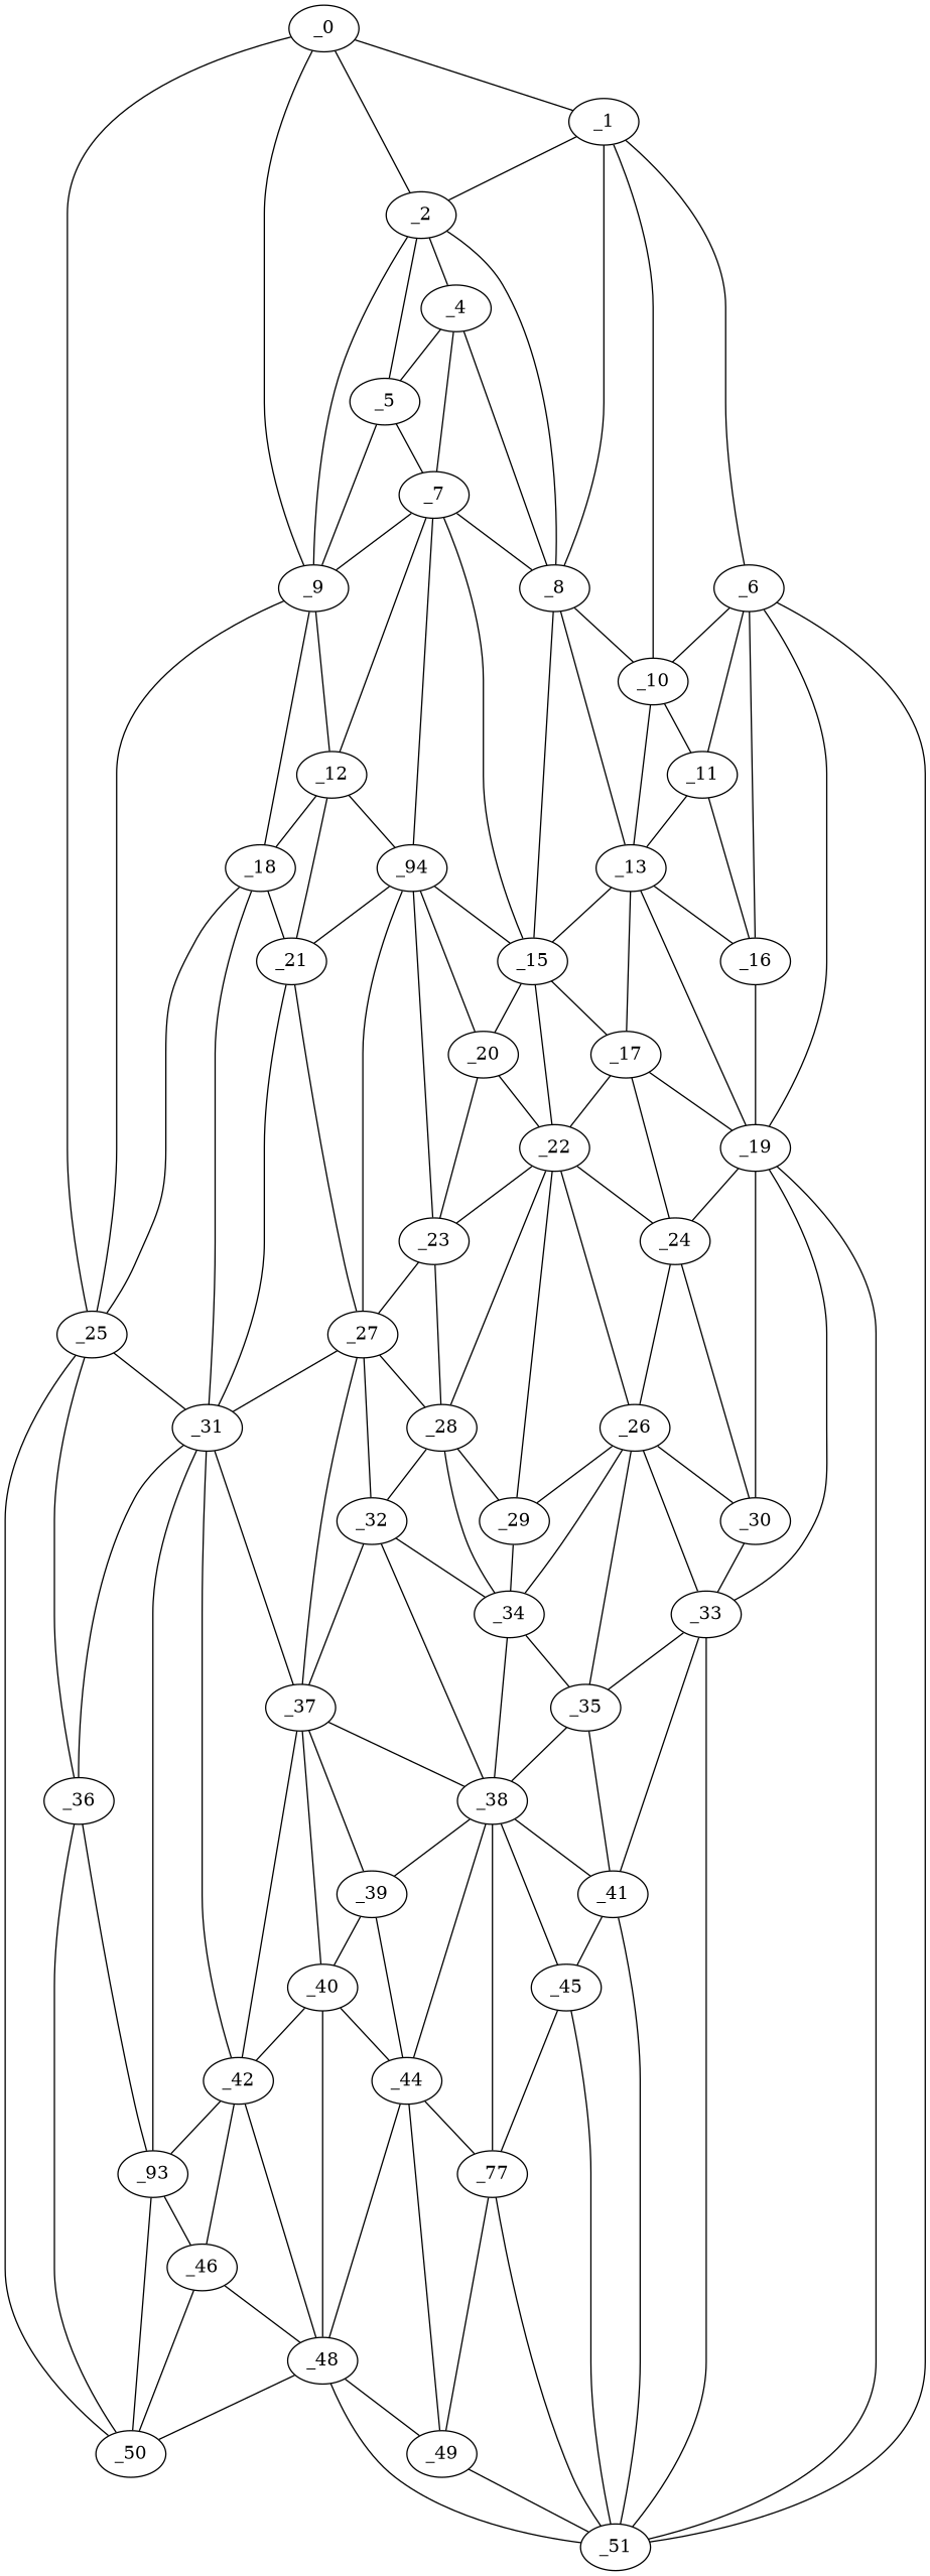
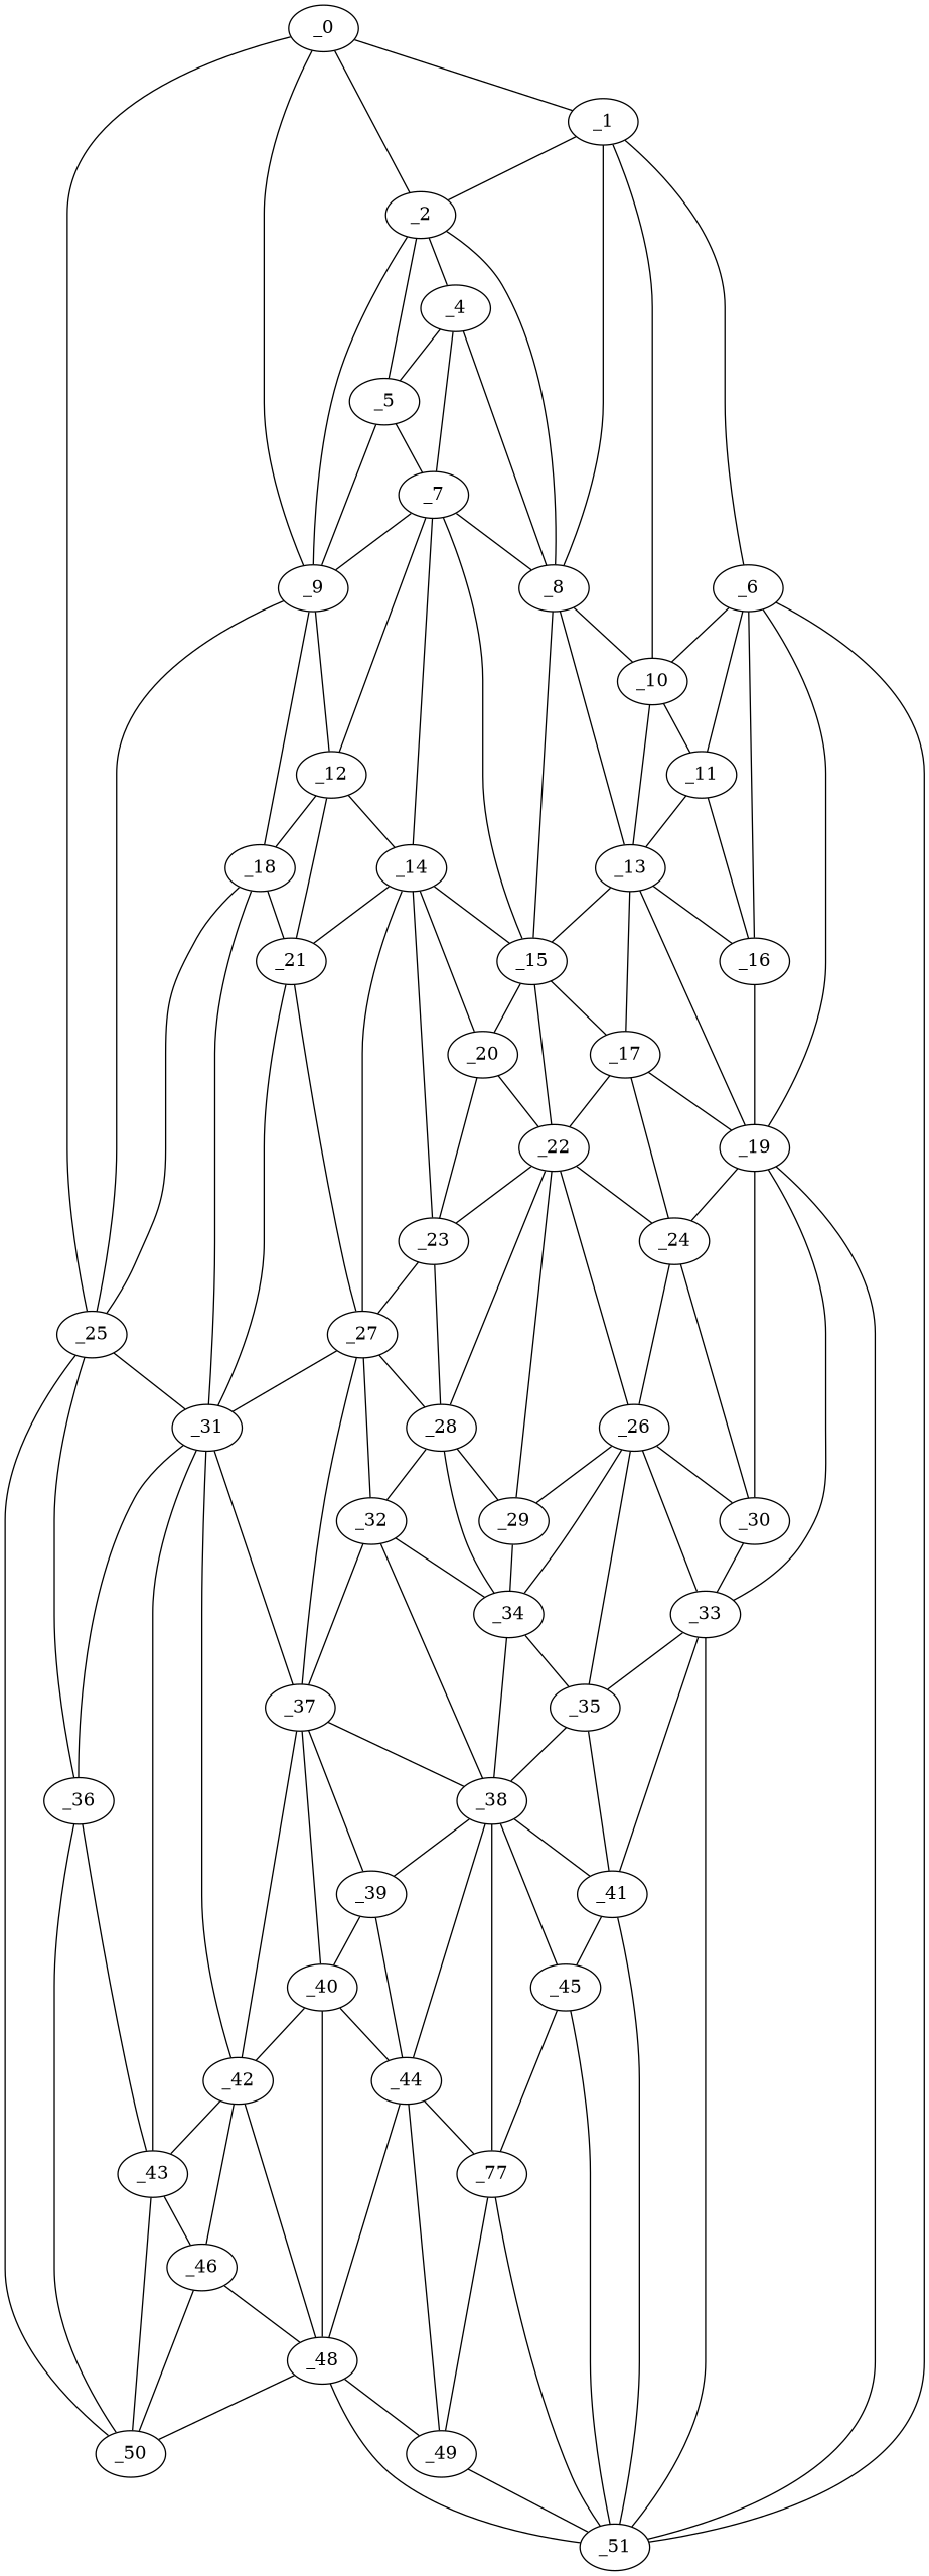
  graph {
    node [x=65 y=34]
    edge [valence=2]
    _0 [x=5 y=43]
    _1 [x=8 y=96]
    _2 [x=25 y=40]
    _9 [x=53 y=30]
    _25 [x=85 y=18]
    _6 [x=46 y=110]
    _8 [x=51 y=67]
    _10 [x=55 y=85]
    _4 [x=41 y=45]
    _5 [x=45]
    _12 [x=61]
    _18 [x=72 y=26]
    _31 [x=92 y=27]
    _36 [x=100 y=23]
    _50 [x=124 y=30]
    _11 [x=55 y=97]
    _16 [y=100]
    _19 [x=72 y=98]
    _51 [x=124 y=80]
    _15 [y=61]
    _13 [x=64 y=82]
    _7 [x=50 y=42]
-   _14 [y=41 label=_94]
+   _14 [y=41]
    _21 [x=74]
    _37 [x=100 y=51]
    _42 [x=111 y=47]
-   _43 [x=112 y=28 label=_93]
+   _43 [x=112 y=28]
    _24 [x=79 y=81]
    _30 [x=89 y=91]
    _33 [x=95 y=89]
    _20 [x=73 y=60]
    _17 [x=71 y=79]
    _22 [x=76 y=73]
    _23 [x=79 y=58]
    _27 [x=87 y=50]
    _26 [x=86 y=80]
    _35 [x=98 y=78]
    _41 [x=108 y=83]
    _28 [x=87 y=62]
    _32 [x=92 y=53]
    _29 [x=88 y=69]
    _34 [x=96 y=70]
    _38 [x=103 y=67]
    _39 [x=107 y=62]
    _40 [x=108 y=52]
    _48 [x=120 y=58]
    _46 [x=117 y=40]
    _45 [x=115 y=81]
    _44 [x=114 y=63]
    n50 [label=_77 x=119 y=70]
    _49 [x=120 y=63]
    _0 -- _1 [valence=1]
    _0 -- _2 [valence=1]
    _0 -- _9
    _0 -- _25 [valence=1]
    _1 -- _2
    _1 -- _6 [valence=1]
    _1 -- _8
    _1 -- _10
    _2 -- _9
    _2 -- _8 [valence=1]
    _2 -- _4
    _2 -- _5
    _9 -- _25 [valence=1]
    _9 -- _12
    _9 -- _18
    _25 -- _31
    _25 -- _36
    _25 -- _50 [valence=1]
    _6 -- _10 [valence=1]
    _6 -- _11
    _6 -- _16 [valence=1]
    _6 -- _19 [valence=1]
    _6 -- _51 [valence=1]
    _8 -- _10
    _8 -- _15
    _8 -- _13
    _10 -- _11
    _10 -- _13
    _4 -- _8 [valence=1]
    _4 -- _5
    _4 -- _7
    _5 -- _9
    _5 -- _7 [valence=1]
    _12 -- _18 [valence=1]
    _12 -- _14 [valence=1]
    _12 -- _21
    _18 -- _25
    _18 -- _31 [valence=1]
    _18 -- _21 [valence=1]
    _31 -- _36 [valence=1]
    _31 -- _37
    _31 -- _42
    _31 -- _43
    _36 -- _50 [valence=1]
    _36 -- _43
    _11 -- _16
    _11 -- _13
    _16 -- _19
    _19 -- _51
    _19 -- _24
    _19 -- _30 [valence=1]
    _19 -- _33 [valence=1]
    _15 -- _20 [valence=1]
    _15 -- _17
    _15 -- _22 [valence=1]
    _13 -- _16 [valence=1]
    _13 -- _19
    _13 -- _15
    _13 -- _17
    _7 -- _9
    _7 -- _8 [valence=1]
    _7 -- _12 [valence=1]
    _7 -- _15
    _7 -- _14
    _14 -- _15 [valence=1]
    _14 -- _21
    _14 -- _20
    _14 -- _23 [valence=1]
    _14 -- _27
    _21 -- _31
    _21 -- _27
    _37 -- _42
    _37 -- _38
    _37 -- _39 [valence=1]
    _37 -- _40 [valence=1]
    _42 -- _43
    _42 -- _48 [valence=1]
    _42 -- _46
    _43 -- _50
    _43 -- _46 [valence=1]
    _24 -- _30
    _24 -- _26
    _30 -- _33 [valence=1]
    _33 -- _51
    _33 -- _35
    _33 -- _41
    _20 -- _22
    _20 -- _23 [valence=1]
    _17 -- _19 [valence=1]
    _17 -- _24
    _17 -- _22
    _22 -- _24 [valence=1]
    _22 -- _23
    _22 -- _26
    _22 -- _28
    _22 -- _29
    _23 -- _27
    _23 -- _28 [valence=1]
    _27 -- _31
    _27 -- _37 [valence=1]
    _27 -- _28
    _27 -- _32
    _26 -- _30
    _26 -- _33
    _26 -- _35
    _26 -- _29 [valence=1]
    _26 -- _34
    _35 -- _41
    _35 -- _38 [valence=1]
    _41 -- _51
    _41 -- _45
    _28 -- _32
    _28 -- _29 [valence=1]
    _28 -- _34
    _32 -- _37
    _32 -- _34
    _32 -- _38 [valence=1]
    _29 -- _34
    _34 -- _35
    _34 -- _38
    _38 -- _41 [valence=1]
    _38 -- _39
    _38 -- _45
    _38 -- _44
    _38 -- n50
    _39 -- _40
    _39 -- _44 [valence=1]
    _40 -- _42 [valence=1]
    _40 -- _48
    _40 -- _44 [valence=1]
    _48 -- _50 [valence=1]
    _48 -- _51
    _48 -- _49
    _46 -- _50 [valence=1]
    _46 -- _48
    _45 -- _51
    _45 -- n50
    _44 -- _48 [valence=1]
    _44 -- n50 [valence=1]
    _44 -- _49
    n50 -- _51
    n50 -- _49
    _49 -- _51
  }
